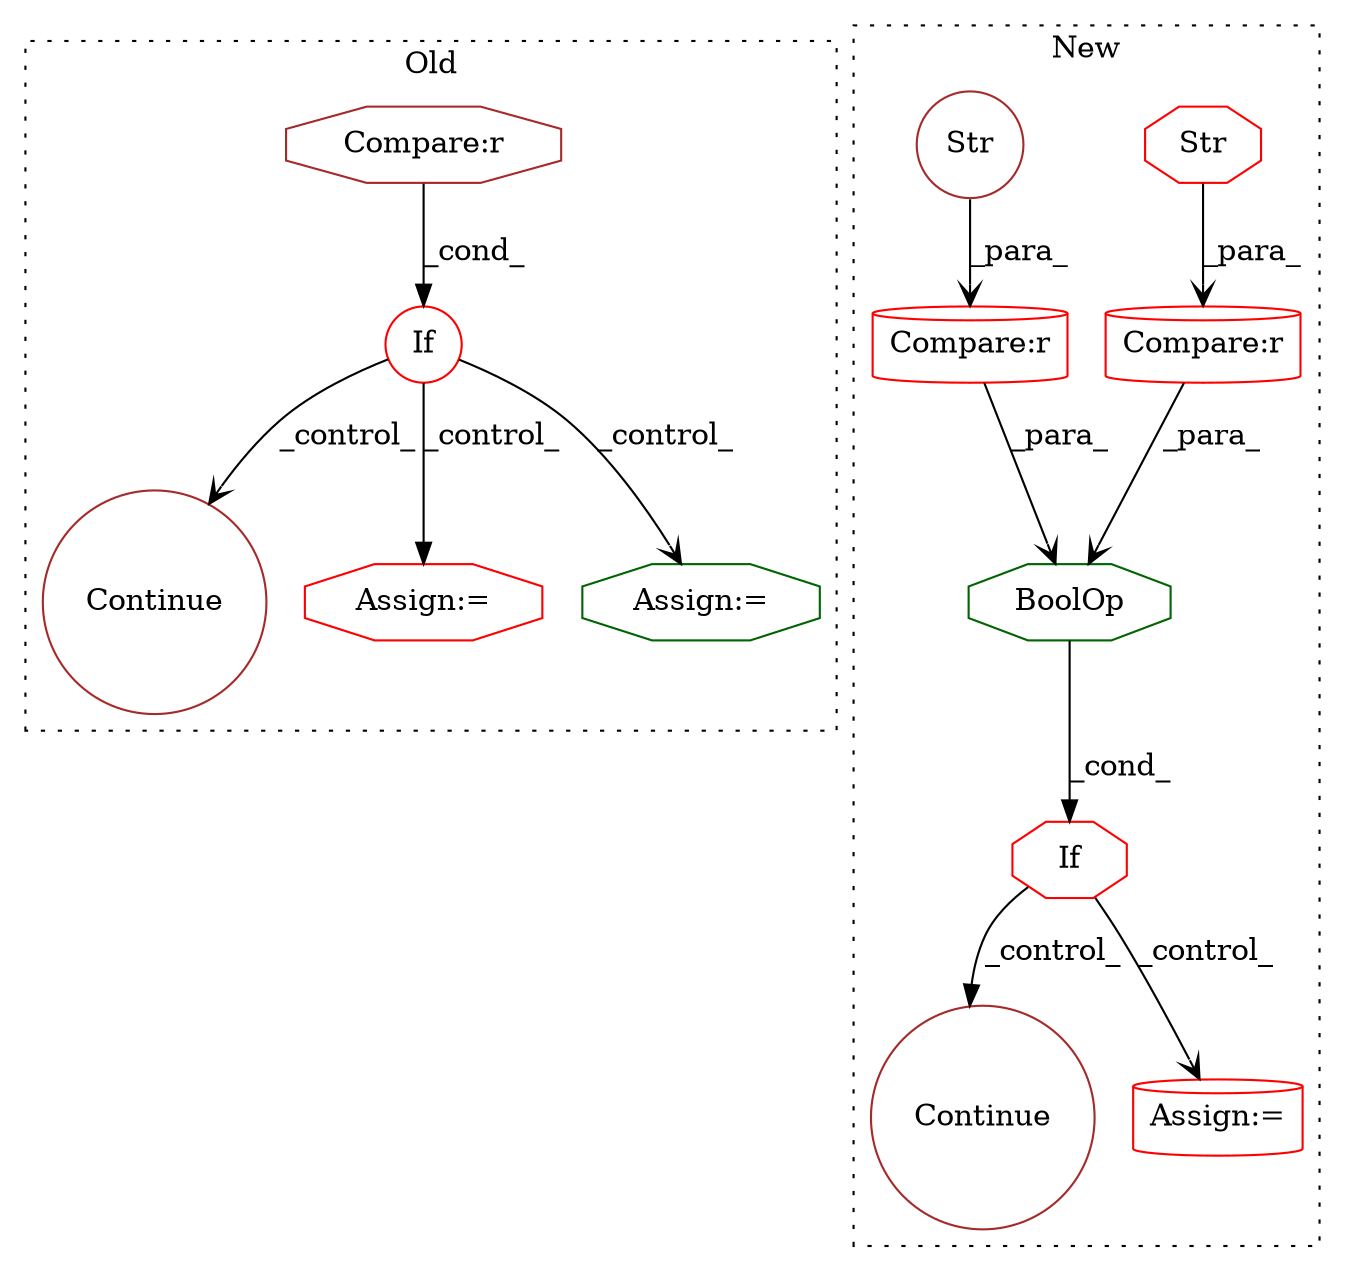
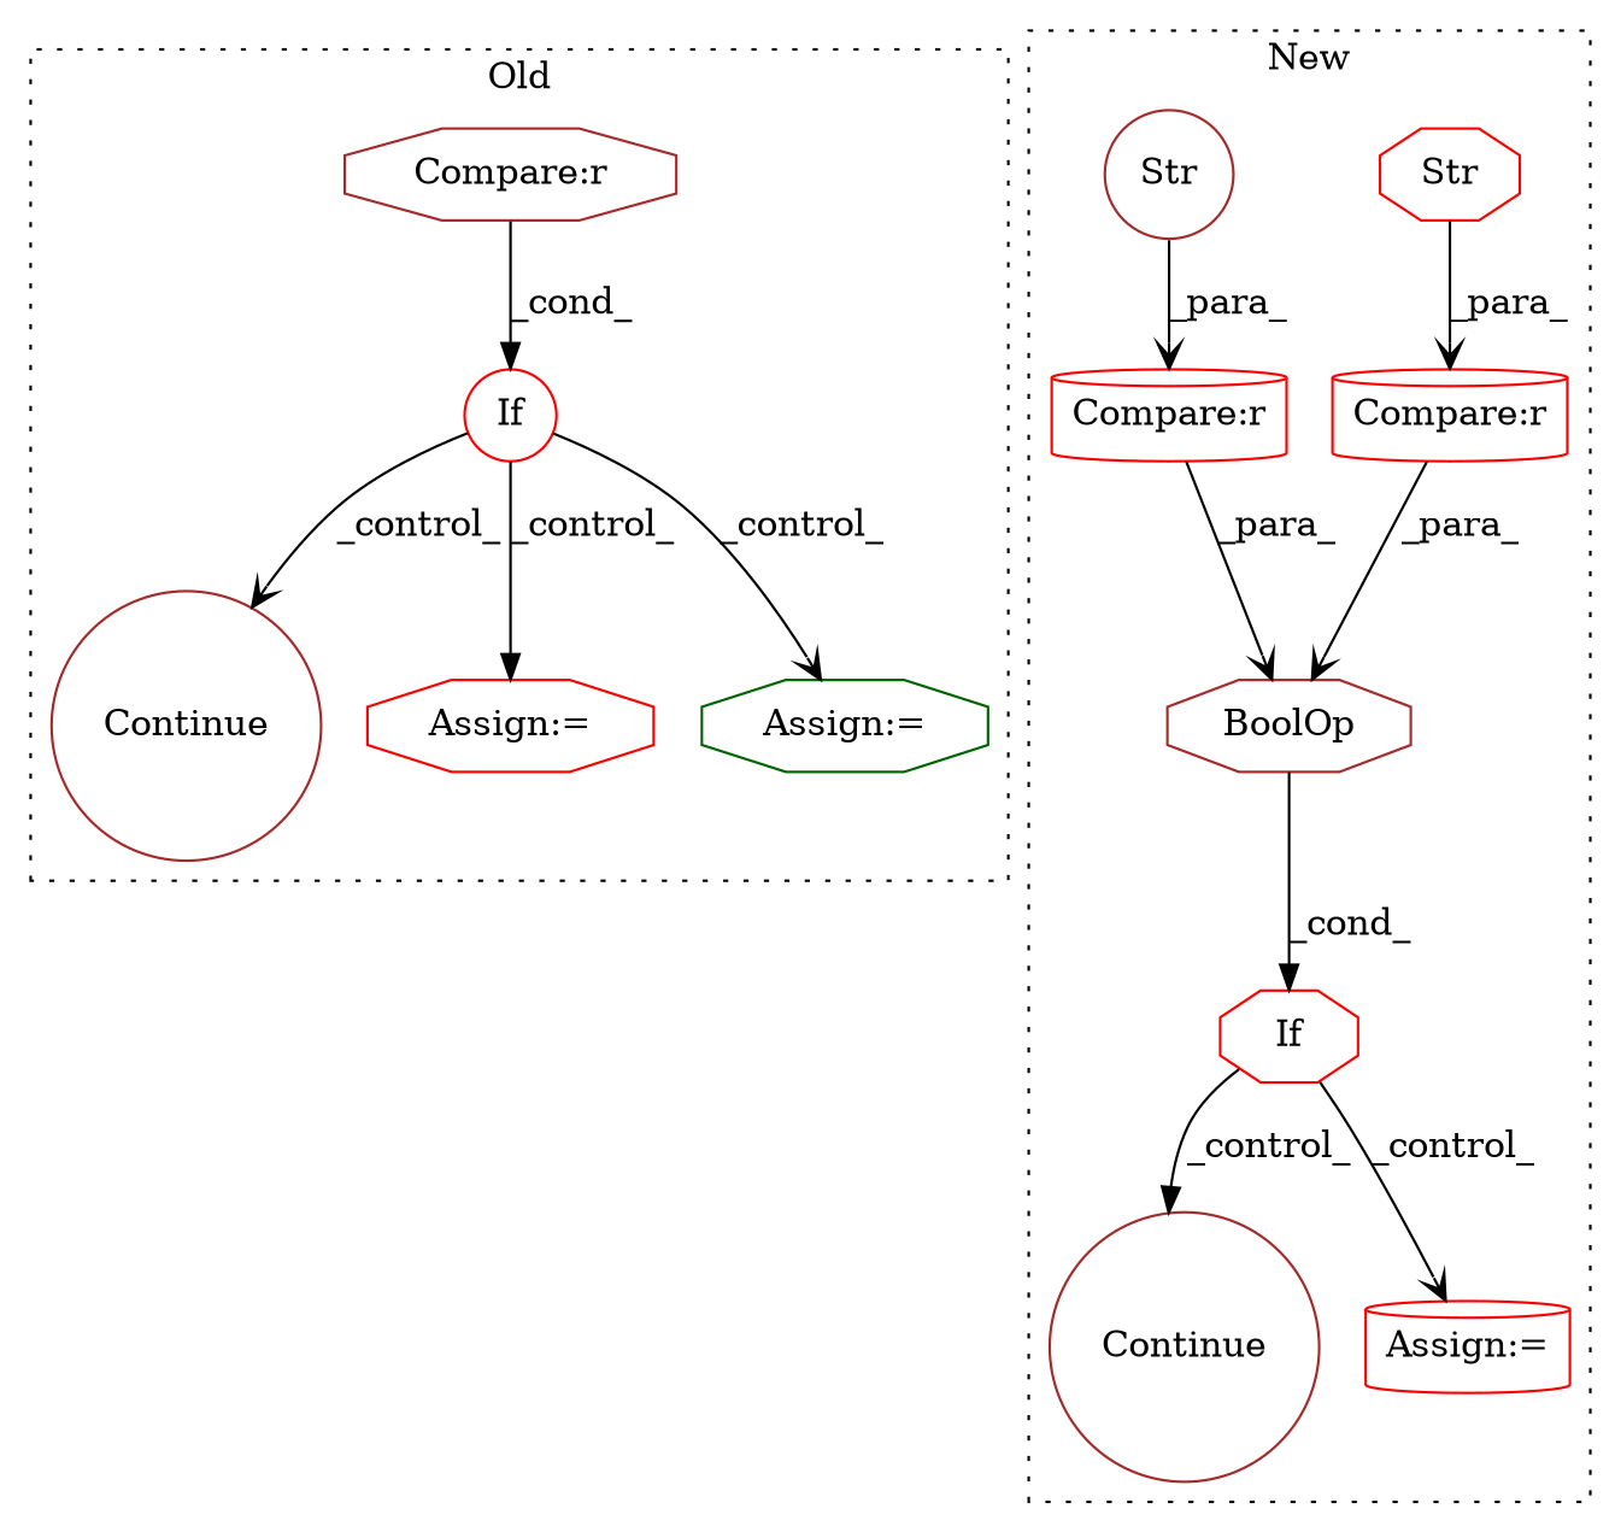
  digraph {
    node [a=40 l=3 shape=octagon color=red]
    edge [arrowhead=vee]
    n1 [a=43 l=8 label=Continue s=2191 shape=circle color=brown]
    n2 [a=96 label=If s=2143 shape=circle]
    n3 [l=11 label="Compare:r" s=2146 color=brown]
    n4 [a=68 label="Assign:=" s=2268]
    n5 [a=68 l=4 label="Assign:=" s=2347 color=darkgreen]
    n6 [a=43 l=8 label=Continue s=2808 shape=circle color=brown]
    n7 [a=96 label=If s=2507]
    n8 [l=38 label="Compare:r" s=2577 shape=cylinder]
    n9 [a=68 l=4 label="Assign:=" s=3519 shape=cylinder]
    n10 [a=66 l=23 label=Str s=2592]
    n11 [l=28 label="Compare:r" s=2528 shape=cylinder]
    n12 [a=66 l=13 label=Str s=2543 shape=circle color=brown]
-   n13 [a=72 l=119 label=BoolOp s=2510 color=darkgreen]
+   n13 [a=72 l=119 label=BoolOp s=2510 color=brown]
    subgraph cluster_1 {
      label=Old
      style=dotted
      n1
      n2
      n3
      n4
      n5
    }
    subgraph cluster_2 {
      label=New
      style=dotted
      n6
      n7
      n8
      n9
      n10
      n11
      n12
      n13
    }
    n2 -> n1 [label=_control_]
    n2 -> n4 [label=_control_ arrowhead=normal]
    n2 -> n5 [label=_control_]
    n3 -> n2 [label=_cond_ arrowhead=normal]
    n7 -> n6 [label=_control_ arrowhead=normal]
    n7 -> n9 [label=_control_]
    n8 -> n13 [label=_para_]
    n10 -> n8 [label=_para_]
    n11 -> n13 [label=_para_]
    n12 -> n11 [label=_para_]
    n13 -> n7 [label=_cond_ arrowhead=normal]
  }
